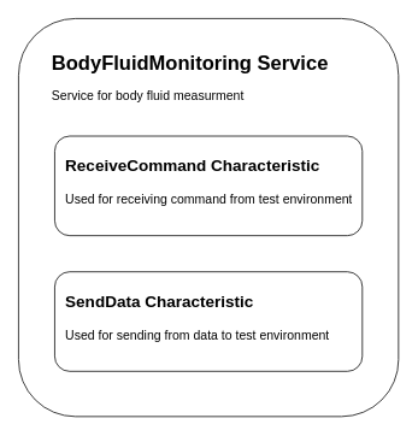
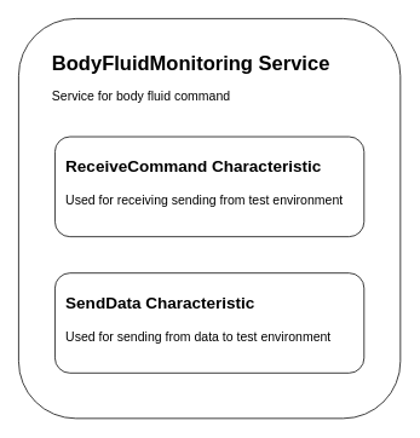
  <mxCell id="0" />
  <mxCell id="1" parent="0" />
  <mxCell id="2" value="" style="rounded=1;whiteSpace=wrap;html=1;" vertex="1" parent="1"><mxGeometry x="20" y="20" width="420" height="440" as="geometry" /></mxCell>
  <mxCell id="3" value="&lt;span style=&quot;color: rgba(0, 0, 0, 0); font-family: monospace; font-size: 19.925px; text-align: start; white-space: pre; background-color: rgb(255, 255, 255);&quot;&gt;BodyFluidMonitoring&lt;/span&gt;" style="text;html=1;align=center;verticalAlign=middle;whiteSpace=wrap;rounded=0;" vertex="1" parent="1"><mxGeometry x="150" y="200" width="60" height="30" as="geometry" /></mxCell>
- <mxCell id="4" value="&lt;h1 style=&quot;margin-top: 0px; font-size: 22px;&quot;&gt;BodyFluidMonitoring Service&lt;/h1&gt;&lt;p style=&quot;font-size: 14px;&quot;&gt;Service for body fluid measurment&lt;/p&gt;" style="text;html=1;whiteSpace=wrap;overflow=hidden;rounded=0;" vertex="1" parent="1"><mxGeometry x="55" y="50" width="350" height="120" as="geometry" /></mxCell>
+ <mxCell id="4" value="&lt;h1 style=&quot;margin-top: 0px; font-size: 22px;&quot;&gt;BodyFluidMonitoring Service&lt;/h1&gt;&lt;p style=&quot;font-size: 14px;&quot;&gt;Service for body fluid command&lt;/p&gt;" style="text;html=1;whiteSpace=wrap;overflow=hidden;rounded=0;" vertex="1" parent="1"><mxGeometry x="55" y="50" width="350" height="120" as="geometry" /></mxCell>
  <mxCell id="5" value="" style="rounded=1;whiteSpace=wrap;html=1;" vertex="1" parent="1"><mxGeometry x="60" y="150" width="340" height="110" as="geometry" /></mxCell>
- <mxCell id="6" value="&lt;h1 style=&quot;margin-top: 0px;&quot;&gt;&lt;span style=&quot;font-size: 18px;&quot;&gt;ReceiveCommand Characteristic&lt;/span&gt;&lt;/h1&gt;&lt;p style=&quot;font-size: 14px;&quot;&gt;Used for receiving command from test environment&lt;/p&gt;" style="text;html=1;whiteSpace=wrap;overflow=hidden;rounded=0;" vertex="1" parent="1"><mxGeometry x="70" y="160" width="350" height="120" as="geometry" /></mxCell>
+ <mxCell id="6" value="&lt;h1 style=&quot;margin-top: 0px;&quot;&gt;&lt;span style=&quot;font-size: 18px;&quot;&gt;ReceiveCommand Characteristic&lt;/span&gt;&lt;/h1&gt;&lt;p style=&quot;font-size: 14px;&quot;&gt;Used for receiving sending from test environment&lt;/p&gt;" style="text;html=1;whiteSpace=wrap;overflow=hidden;rounded=0;" vertex="1" parent="1"><mxGeometry x="70" y="160" width="350" height="120" as="geometry" /></mxCell>
  <mxCell id="7" value="" style="rounded=1;whiteSpace=wrap;html=1;" vertex="1" parent="1"><mxGeometry x="60" y="300" width="340" height="110" as="geometry" /></mxCell>
  <mxCell id="8" value="&lt;h1 style=&quot;margin-top: 0px;&quot;&gt;&lt;span style=&quot;font-size: 18px;&quot;&gt;SendData Characteristic&lt;/span&gt;&lt;/h1&gt;&lt;p style=&quot;font-size: 14px;&quot;&gt;Used for sending from data to test environment&lt;/p&gt;" style="text;html=1;whiteSpace=wrap;overflow=hidden;rounded=0;" vertex="1" parent="1"><mxGeometry x="70" y="310" width="350" height="120" as="geometry" /></mxCell>
